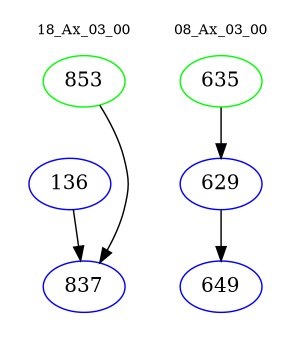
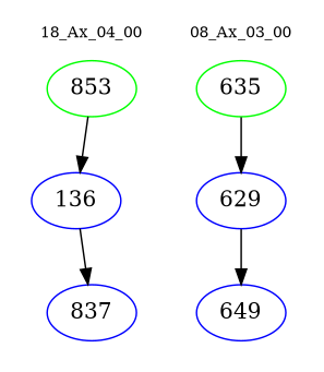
  digraph {
    node [color=blue]
    edge [color=black]
    n1 [color=green label=853]
    n2 [label=136]
    n3 [label=837]
    n4 [color=green label=635]
    n5 [label=629]
    n6 [label=649]
    subgraph cluster_1 {
      color=white
      fontsize=10
-     label="18_Ax_03_00"
+     label="18_Ax_04_00"
      n1
      n2
      n3
    }
    subgraph cluster_2 {
      color=white
      fontsize=10
      label="08_Ax_03_00"
      n4
      n5
      n6
    }
-   n1 -> n3
+   n1 -> n2
    n2 -> n3
    n4 -> n5
    n5 -> n6
  }
